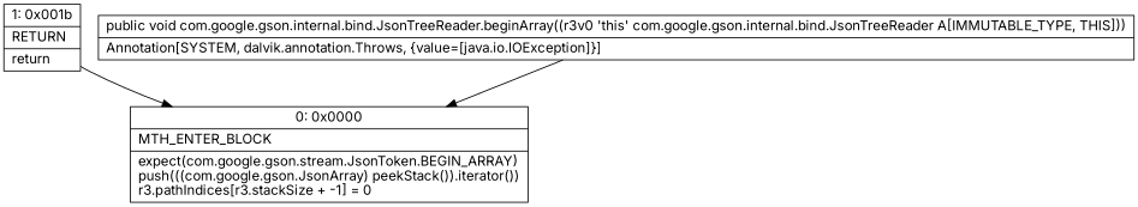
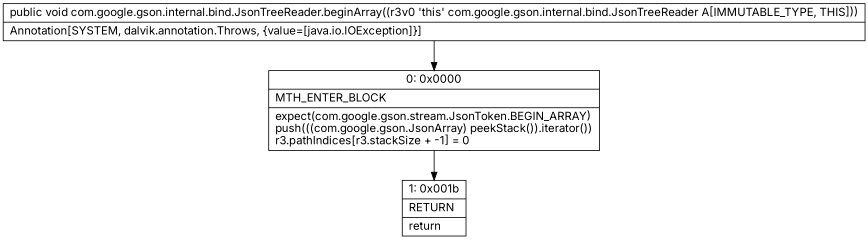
  digraph {
    fontname=Inter
    node [shape=record fontname=Inter]
    edge [fontname=Inter]
    n1 [label="{0\:\ 0x0000|MTH_ENTER_BLOCK\l|expect(com.google.gson.stream.JsonToken.BEGIN_ARRAY)\lpush(((com.google.gson.JsonArray) peekStack()).iterator())\lr3.pathIndices[r3.stackSize + \-1] = 0\l}"]
    n2 [label="{1\:\ 0x001b|RETURN\l|return\l}"]
    n3 [label="{public void com.google.gson.internal.bind.JsonTreeReader.beginArray((r3v0 'this' com.google.gson.internal.bind.JsonTreeReader A[IMMUTABLE_TYPE, THIS]))  | Annotation[SYSTEM, dalvik.annotation.Throws, \{value=[java.io.IOException]\}]\l}"]
-   n2 -> n1
+   n1 -> n2
    n3 -> n1
  }
